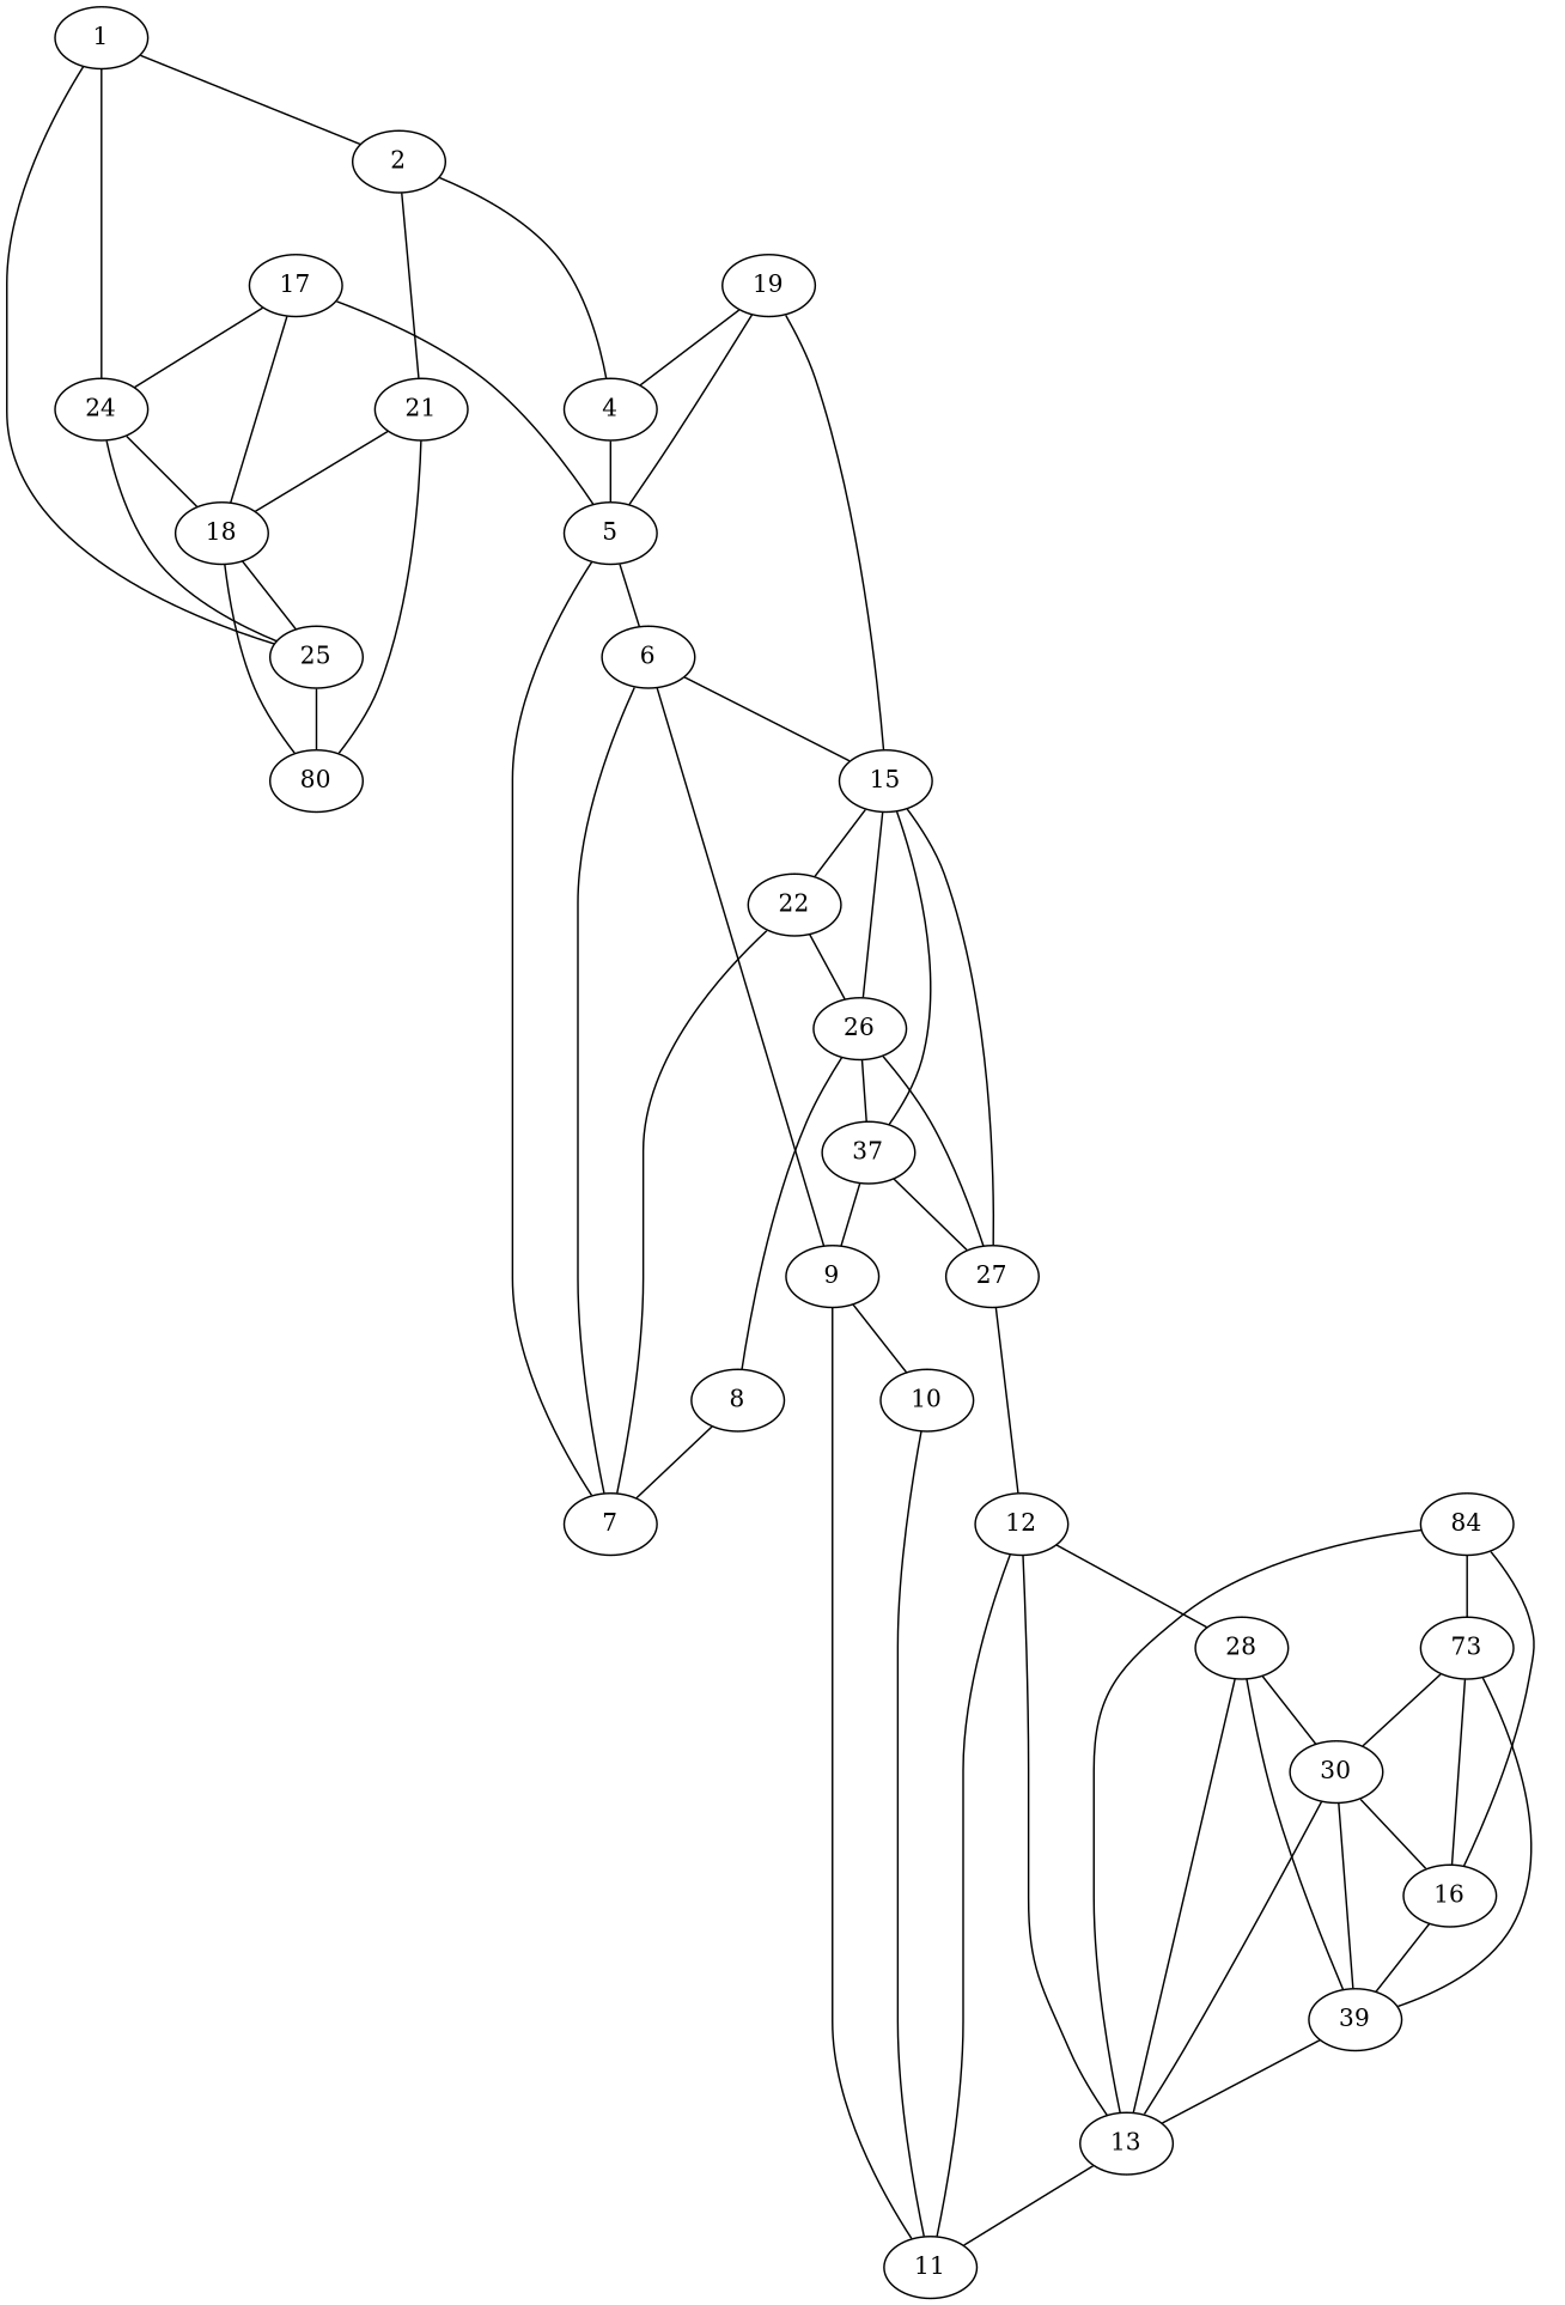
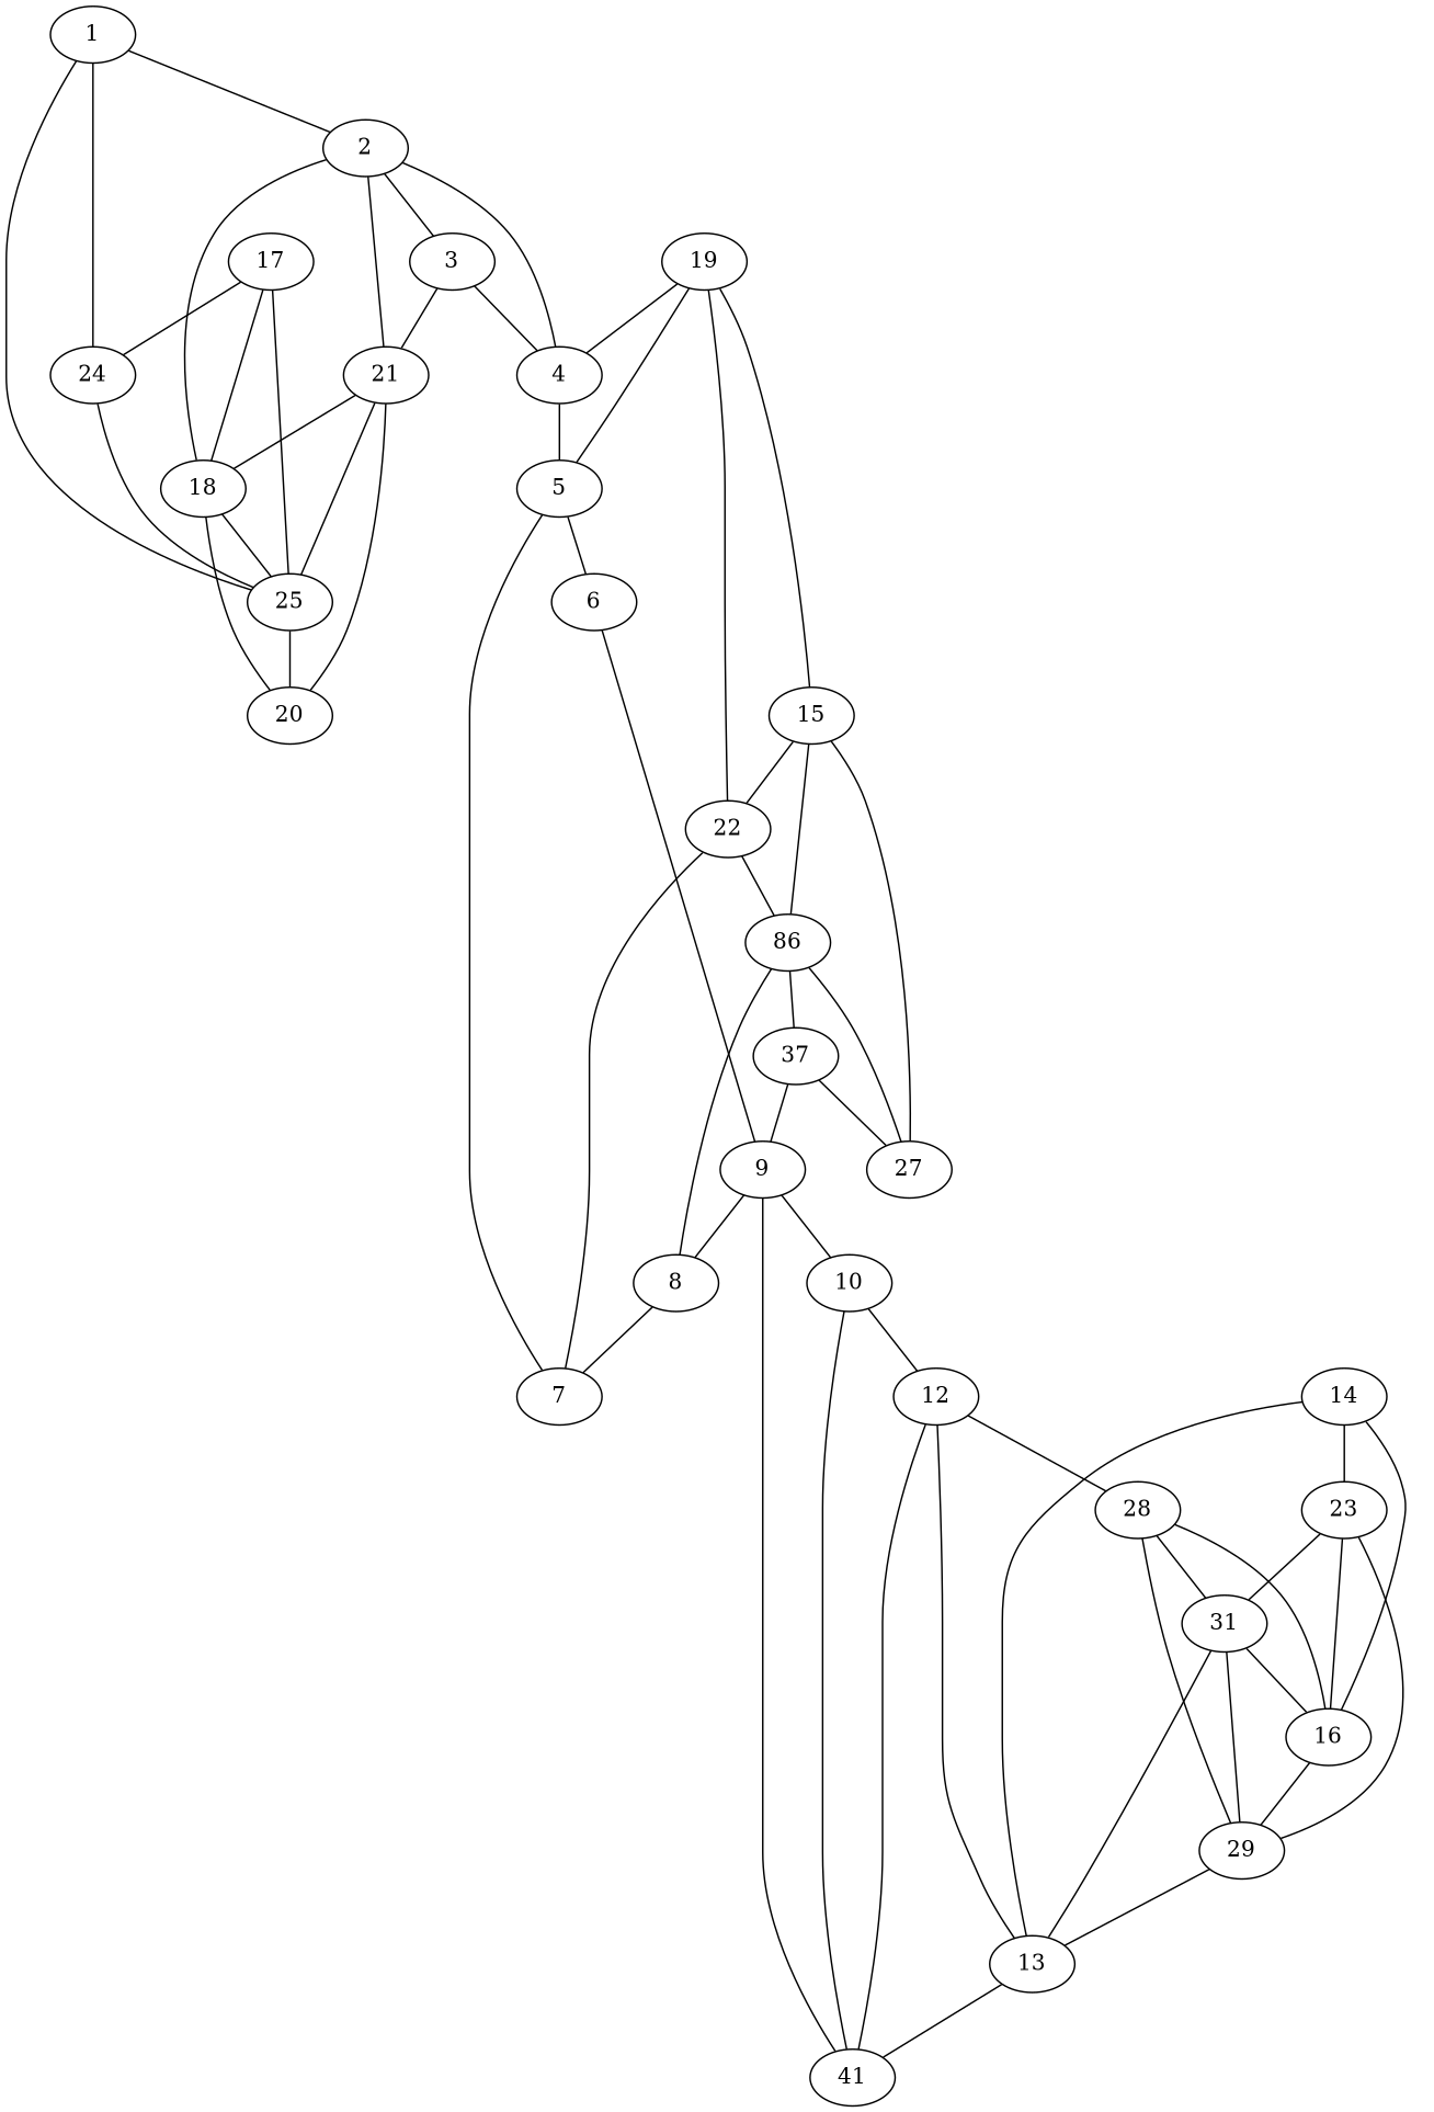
  graph {
    node [aaLength=6 sequence=ALAVALNLRTFLVLRP type=1]
    edge [distance0=22.0 frequency=1 type0=2]
    1 [sequence=HAVVHG type=0]
    2 [sequence=VATLQL type=0]
    25 [aaLength=16]
    24 [aaLength=12 sequence=LLVSAPGKVILH]
+   3 [aaLength=8 sequence=EKLKKVAG type=0]
    4 [aaLength=17 sequence=EGLSLLAFLYLYLAICR type=0]
    21 [sequence=IKQVWD]
    18 [aaLength=16]
-   20 [sequence=KVSLNL label=80]
+   20 [sequence=KVSLNL]
    5 [aaLength=18 sequence=GSSAAYSVCVAAALLTAC type=0]
    6 [sequence=NPLKDR type=0]
    7 [aaLength=21 sequence=PEEDLKSINKWAYEGERVIHG type=0]
    15 [aaLength=2 sequence=IG]
-   26 [aaLength=4 sequence=ALRY]
+   26 [aaLength=4 sequence=ALRY label=86]
    22 [aaLength=2 sequence=IG]
    27 [aaLength=3 sequence=MSS]
    n17 [aaLength=7 label=37 sequence=LQILLTN]
    8 [aaLength=10 sequence=GVDNSVSTWG type=0]
    9 [aaLength=16 sequence=STKALVAGVRSRLIKF type=0]
    10 [aaLength=27 sequence=FPEIMAPLLTSIDAISLECERVLGEMA type=0]
-   11 [aaLength=23 sequence=VPEQYLVLEELMDMNQHHLNALG type=0]
+   11 [aaLength=23 sequence=VPEQYLVLEELMDMNQHHLNALG type=0 label=41]
    12 [aaLength=14 sequence=HASLDQLCQVTAAH type=0]
    28 [aaLength=4 sequence=HSKL]
-   31 [aaLength=7 sequence=DCWETSI label=30]
+   31 [aaLength=7 sequence=DCWETSI]
    16 [aaLength=3 sequence=SMH]
-   29 [sequence=CGITLL label=39]
+   29 [sequence=CGITLL]
    13 [aaLength=15 sequence=ERAKVEAAKQALTGC type=0]
-   14 [aaLength=9 sequence=EDPVRQALG type=0 label=84]
-   23 [aaLength=3 sequence=SMH label=73]
+   14 [aaLength=9 sequence=EDPVRQALG type=0]
+   23 [aaLength=3 sequence=SMH]
    17 [aaLength=12 sequence=LLVSAPGKVILH]
    19 [aaLength=7 sequence=LDIMVWS]
    1 -- 2 [distance0=61.93081 type0=3]
    1 -- 25 [distance0=60.95009]
    1 -- 24 [distance0=60.95009 type0=1]
+   2 -- 3 [distance0=29.74448 distance1=19.0 frequency=2 type0=1 type1=4]
    2 -- 4 [distance0=42.92477]
    2 -- 21 [distance0=43.6641 type0=3]
    25 -- 20 [distance0=20.0]
    24 -- 25 [distance1=10.0 frequency=2 type0=3 type1=4]
-   24 -- 18
+   2 -- 18
+   3 -- 4 [distance0=19.85209 distance1=8.0 frequency=2 type0=1 type1=4]
+   3 -- 21 [distance0=47.05452 type0=3]
    4 -- 5 [distance0=41.37968]
+   21 -- 25 [distance0=30.0 type0=3]
    21 -- 18 [distance0=30.0]
    18 -- 25 [distance0=0.0 type0=1]
    18 -- 20 [distance0=20.0 distance1=4.0 frequency=2 type1=4]
    20 -- 21 [distance0=10.0 distance1=4.0 frequency=2 type0=1 type1=4]
    5 -- 6 [distance0=27.05677 distance1=4.0 frequency=2 type0=1 type1=4]
    5 -- 7 [distance0=34.28336]
-   6 -- 7 [distance0=22.55461 type0=1]
-   6 -- 15 [distance0=2.0 type0=4]
    15 -- 26 [distance0=39.0]
    15 -- 22 [distance0=0.0 type0=5]
    26 -- 27 [distance0=8.0 distance1=4.0 frequency=2 type0=1 type1=4]
    26 -- n17 [distance0=17.0]
    22 -- 7 [distance0=2.0 type0=4]
    22 -- 26 [distance0=39.0]
    27 -- 15 [distance0=47.0 type0=3]
-   n17 -- 15 [distance0=56.0 type0=3]
    n17 -- 27 [distance0=9.0 type0=1]
    n17 -- 9 [distance0=5.0 type0=4]
    8 -- 7 [distance0=26.36877 type0=1]
    8 -- 26 [distance0=1.0 type0=4]
    9 -- 6 [distance0=41.47891]
+   9 -- 8 [distance0=48.97022]
    9 -- 10 [distance0=25.53372 distance1=0.0 frequency=2 type0=1 type1=5]
    9 -- 11 [distance0=50.15821 type0=3]
    10 -- 11 [distance0=30.04352 distance1=3.0 frequency=2 type1=4]
-   27 -- 12 [distance0=55.19624 type0=3]
+   10 -- 12 [distance0=55.19624 type0=3]
    11 -- 12 [distance0=25.71877 distance1=2.0 frequency=2 type0=1 type1=4]
    12 -- 28 [distance0=2.0 type0=4]
    28 -- 31 [distance0=38.0]
-   28 -- 13 [distance0=50.0 type0=3]
+   28 -- 16 [distance0=50.0 type0=3]
    28 -- 29 [distance0=11.0 distance1=7.0 frequency=2 type0=1 type1=4]
    31 -- 16 [distance0=12.0 type0=1]
    16 -- 29 [distance0=39.0 type0=3]
    29 -- 31 [distance0=27.0]
    29 -- 13 [distance0=4.0 type0=4]
    13 -- 11 [distance0=62.07794 type0=3]
    13 -- 12 [distance0=37.83393 type0=1]
    13 -- 31 [distance0=2.0 type0=4]
    14 -- 16 [distance0=65.65161]
    14 -- 13 [distance0=47.09126 type0=1]
    14 -- 23 [distance0=65.65161 type0=3]
    23 -- 31 [distance0=12.0]
    23 -- 16 [distance0=0.0 type0=5]
    23 -- 29 [distance0=39.0 type0=3]
-   17 -- 5 [type0=3]
+   17 -- 25 [type0=3]
    17 -- 24 [distance0=0.0 type0=5]
    17 -- 18
    19 -- 4 [distance0=52.41599 type0=3]
    19 -- 5 [distance0=8.0 type0=4]
    19 -- 15 [distance0=45.0 type0=1]
+   19 -- 22 [distance0=45.0]
  }
